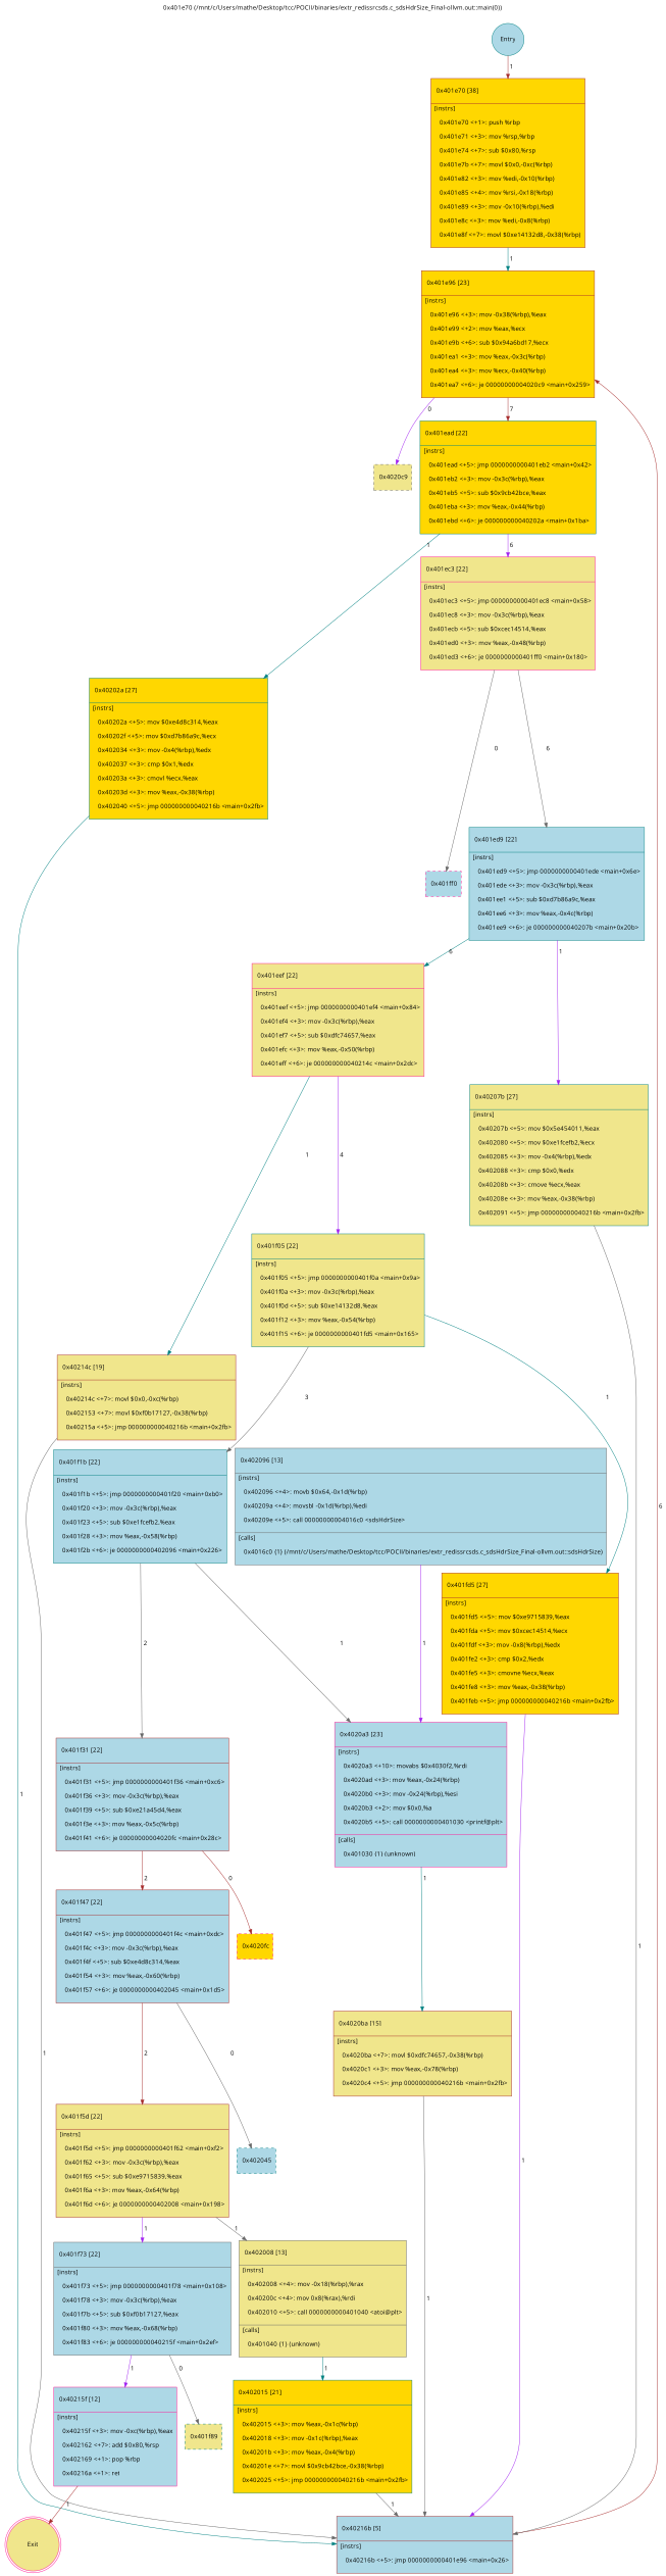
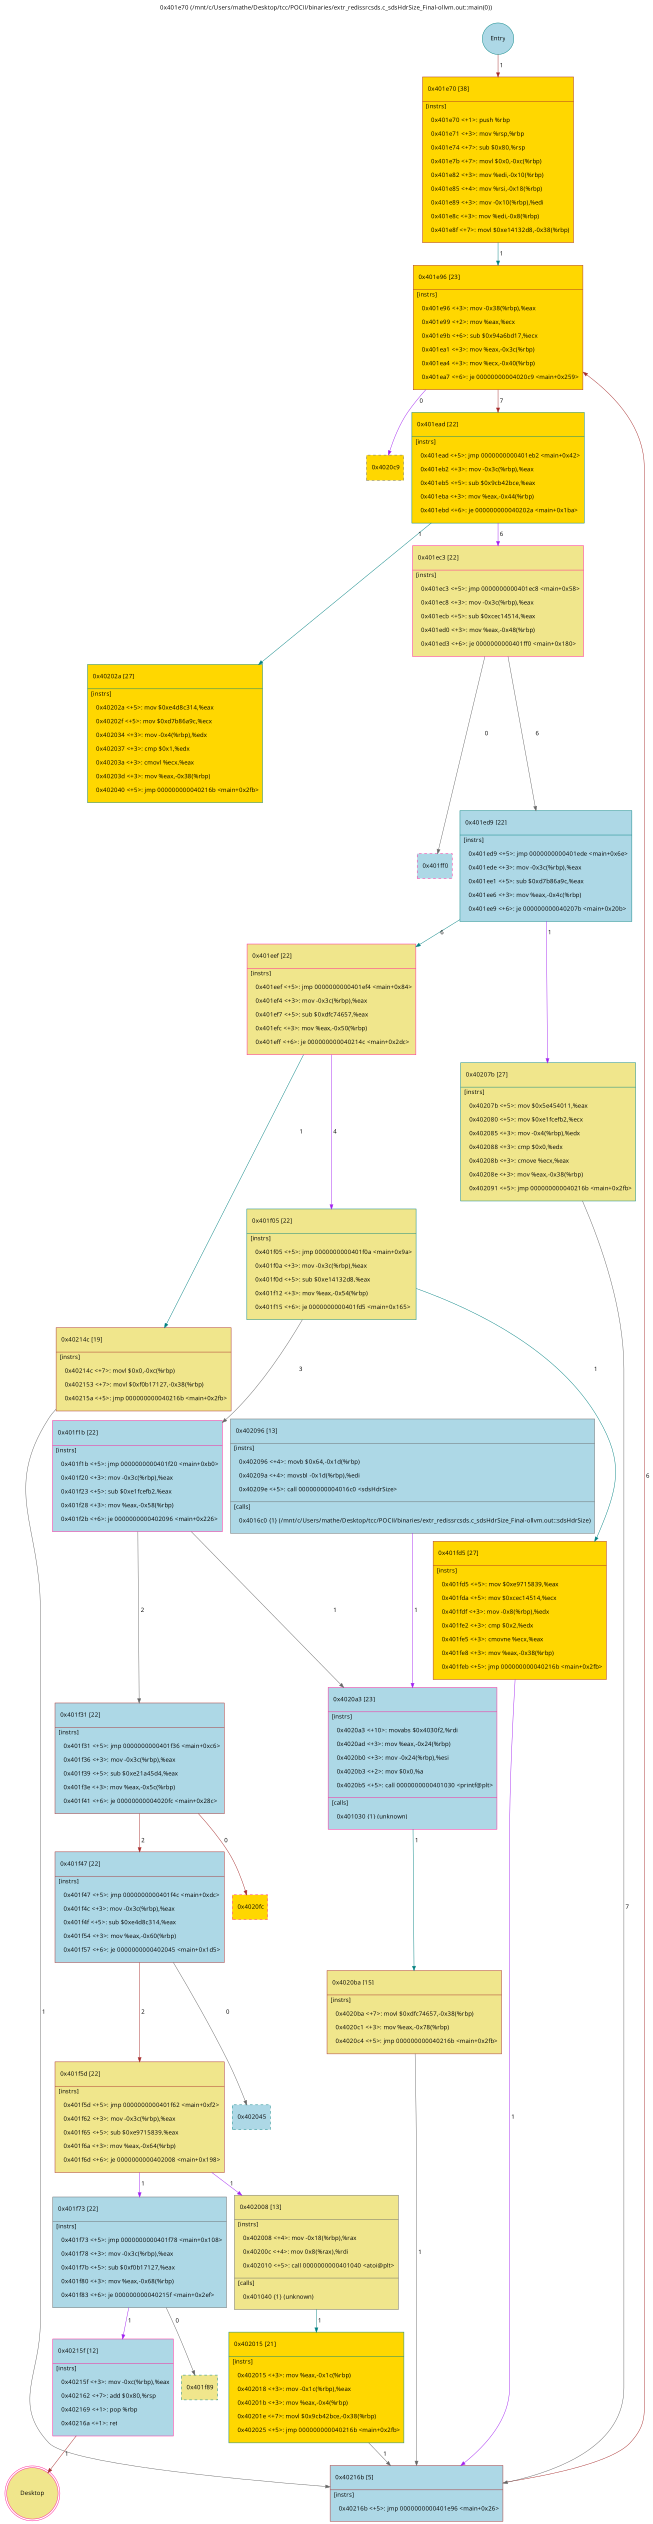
  digraph {
    fontname="Open Sans"
    label="0x401e70 (/mnt/c/Users/mathe/Desktop/tcc/POCII/binaries/extr_redissrcsds.c_sdsHdrSize_Final-ollvm.out::main(0))"
    labelloc=t
    node [color=teal fillcolor=lightblue fontname="Open Sans" shape=record style=filled]
    edge [color=gray40 fontname="Open Sans"]
    Entry [height=0.3 shape=circle width=0.3]
    n2 [color=brown fillcolor=gold label="{\n     0x401e70 [38]\l\n     | [instrs]\l\n     &nbsp;&nbsp;0x401e70 \<+1\>: push %rbp\l\n     &nbsp;&nbsp;0x401e71 \<+3\>: mov %rsp,%rbp\l\n     &nbsp;&nbsp;0x401e74 \<+7\>: sub $0x80,%rsp\l\n     &nbsp;&nbsp;0x401e7b \<+7\>: movl $0x0,-0xc(%rbp)\l\n     &nbsp;&nbsp;0x401e82 \<+3\>: mov %edi,-0x10(%rbp)\l\n     &nbsp;&nbsp;0x401e85 \<+4\>: mov %rsi,-0x18(%rbp)\l\n     &nbsp;&nbsp;0x401e89 \<+3\>: mov -0x10(%rbp),%edi\l\n     &nbsp;&nbsp;0x401e8c \<+3\>: mov %edi,-0x8(%rbp)\l\n     &nbsp;&nbsp;0x401e8f \<+7\>: movl $0xe14132d8,-0x38(%rbp)\l\n  }"]
    n3 [color=brown fillcolor=gold label="{\n     0x401e96 [23]\l\n     | [instrs]\l\n     &nbsp;&nbsp;0x401e96 \<+3\>: mov -0x38(%rbp),%eax\l\n     &nbsp;&nbsp;0x401e99 \<+2\>: mov %eax,%ecx\l\n     &nbsp;&nbsp;0x401e9b \<+6\>: sub $0x94a6bd17,%ecx\l\n     &nbsp;&nbsp;0x401ea1 \<+3\>: mov %eax,-0x3c(%rbp)\l\n     &nbsp;&nbsp;0x401ea4 \<+3\>: mov %ecx,-0x40(%rbp)\l\n     &nbsp;&nbsp;0x401ea7 \<+6\>: je 00000000004020c9 \<main+0x259\>\l\n  }"]
-   n4 [color=gray40 fillcolor=khaki label="{\n     0x4020c9\l\n  }" style="dashed,filled"]
+   n4 [color=gray40 fillcolor=gold label="{\n     0x4020c9\l\n  }" style="dashed,filled"]
    n5 [fillcolor=gold label="{\n     0x401ead [22]\l\n     | [instrs]\l\n     &nbsp;&nbsp;0x401ead \<+5\>: jmp 0000000000401eb2 \<main+0x42\>\l\n     &nbsp;&nbsp;0x401eb2 \<+3\>: mov -0x3c(%rbp),%eax\l\n     &nbsp;&nbsp;0x401eb5 \<+5\>: sub $0x9cb42bce,%eax\l\n     &nbsp;&nbsp;0x401eba \<+3\>: mov %eax,-0x44(%rbp)\l\n     &nbsp;&nbsp;0x401ebd \<+6\>: je 000000000040202a \<main+0x1ba\>\l\n  }"]
    n6 [fillcolor=gold label="{\n     0x40202a [27]\l\n     | [instrs]\l\n     &nbsp;&nbsp;0x40202a \<+5\>: mov $0xe4d8c314,%eax\l\n     &nbsp;&nbsp;0x40202f \<+5\>: mov $0xd7b86a9c,%ecx\l\n     &nbsp;&nbsp;0x402034 \<+3\>: mov -0x4(%rbp),%edx\l\n     &nbsp;&nbsp;0x402037 \<+3\>: cmp $0x1,%edx\l\n     &nbsp;&nbsp;0x40203a \<+3\>: cmovl %ecx,%eax\l\n     &nbsp;&nbsp;0x40203d \<+3\>: mov %eax,-0x38(%rbp)\l\n     &nbsp;&nbsp;0x402040 \<+5\>: jmp 000000000040216b \<main+0x2fb\>\l\n  }"]
    n7 [color=deeppink fillcolor=khaki label="{\n     0x401ec3 [22]\l\n     | [instrs]\l\n     &nbsp;&nbsp;0x401ec3 \<+5\>: jmp 0000000000401ec8 \<main+0x58\>\l\n     &nbsp;&nbsp;0x401ec8 \<+3\>: mov -0x3c(%rbp),%eax\l\n     &nbsp;&nbsp;0x401ecb \<+5\>: sub $0xcec14514,%eax\l\n     &nbsp;&nbsp;0x401ed0 \<+3\>: mov %eax,-0x48(%rbp)\l\n     &nbsp;&nbsp;0x401ed3 \<+6\>: je 0000000000401ff0 \<main+0x180\>\l\n  }"]
    n8 [color=brown label="{\n     0x40216b [5]\l\n     | [instrs]\l\n     &nbsp;&nbsp;0x40216b \<+5\>: jmp 0000000000401e96 \<main+0x26\>\l\n  }"]
    n9 [color=deeppink label="{\n     0x401ff0\l\n  }" style="dashed,filled"]
    n10 [label="{\n     0x401ed9 [22]\l\n     | [instrs]\l\n     &nbsp;&nbsp;0x401ed9 \<+5\>: jmp 0000000000401ede \<main+0x6e\>\l\n     &nbsp;&nbsp;0x401ede \<+3\>: mov -0x3c(%rbp),%eax\l\n     &nbsp;&nbsp;0x401ee1 \<+5\>: sub $0xd7b86a9c,%eax\l\n     &nbsp;&nbsp;0x401ee6 \<+3\>: mov %eax,-0x4c(%rbp)\l\n     &nbsp;&nbsp;0x401ee9 \<+6\>: je 000000000040207b \<main+0x20b\>\l\n  }"]
-   Exit [color=deeppink fillcolor=khaki height=0.3 peripheries=2 shape=circle width=0.3]
+   Exit [color=deeppink fillcolor=khaki height=0.3 peripheries=2 shape=circle width=0.3 label=Desktop]
    n12 [fillcolor=khaki label="{\n     0x40207b [27]\l\n     | [instrs]\l\n     &nbsp;&nbsp;0x40207b \<+5\>: mov $0x5e454011,%eax\l\n     &nbsp;&nbsp;0x402080 \<+5\>: mov $0xe1fcefb2,%ecx\l\n     &nbsp;&nbsp;0x402085 \<+3\>: mov -0x4(%rbp),%edx\l\n     &nbsp;&nbsp;0x402088 \<+3\>: cmp $0x0,%edx\l\n     &nbsp;&nbsp;0x40208b \<+3\>: cmove %ecx,%eax\l\n     &nbsp;&nbsp;0x40208e \<+3\>: mov %eax,-0x38(%rbp)\l\n     &nbsp;&nbsp;0x402091 \<+5\>: jmp 000000000040216b \<main+0x2fb\>\l\n  }"]
    n13 [color=deeppink fillcolor=khaki label="{\n     0x401eef [22]\l\n     | [instrs]\l\n     &nbsp;&nbsp;0x401eef \<+5\>: jmp 0000000000401ef4 \<main+0x84\>\l\n     &nbsp;&nbsp;0x401ef4 \<+3\>: mov -0x3c(%rbp),%eax\l\n     &nbsp;&nbsp;0x401ef7 \<+5\>: sub $0xdfc74657,%eax\l\n     &nbsp;&nbsp;0x401efc \<+3\>: mov %eax,-0x50(%rbp)\l\n     &nbsp;&nbsp;0x401eff \<+6\>: je 000000000040214c \<main+0x2dc\>\l\n  }"]
    n14 [fillcolor=khaki label="{\n     0x401f89\l\n  }" style="dashed,filled"]
    n15 [color=brown fillcolor=khaki label="{\n     0x40214c [19]\l\n     | [instrs]\l\n     &nbsp;&nbsp;0x40214c \<+7\>: movl $0x0,-0xc(%rbp)\l\n     &nbsp;&nbsp;0x402153 \<+7\>: movl $0xf0b17127,-0x38(%rbp)\l\n     &nbsp;&nbsp;0x40215a \<+5\>: jmp 000000000040216b \<main+0x2fb\>\l\n  }"]
    n16 [fillcolor=khaki label="{\n     0x401f05 [22]\l\n     | [instrs]\l\n     &nbsp;&nbsp;0x401f05 \<+5\>: jmp 0000000000401f0a \<main+0x9a\>\l\n     &nbsp;&nbsp;0x401f0a \<+3\>: mov -0x3c(%rbp),%eax\l\n     &nbsp;&nbsp;0x401f0d \<+5\>: sub $0xe14132d8,%eax\l\n     &nbsp;&nbsp;0x401f12 \<+3\>: mov %eax,-0x54(%rbp)\l\n     &nbsp;&nbsp;0x401f15 \<+6\>: je 0000000000401fd5 \<main+0x165\>\l\n  }"]
    n17 [color=deeppink label="{\n     0x40215f [12]\l\n     | [instrs]\l\n     &nbsp;&nbsp;0x40215f \<+3\>: mov -0xc(%rbp),%eax\l\n     &nbsp;&nbsp;0x402162 \<+7\>: add $0x80,%rsp\l\n     &nbsp;&nbsp;0x402169 \<+1\>: pop %rbp\l\n     &nbsp;&nbsp;0x40216a \<+1\>: ret\l\n  }"]
    n18 [color=brown fillcolor=gold label="{\n     0x401fd5 [27]\l\n     | [instrs]\l\n     &nbsp;&nbsp;0x401fd5 \<+5\>: mov $0xe9715839,%eax\l\n     &nbsp;&nbsp;0x401fda \<+5\>: mov $0xcec14514,%ecx\l\n     &nbsp;&nbsp;0x401fdf \<+3\>: mov -0x8(%rbp),%edx\l\n     &nbsp;&nbsp;0x401fe2 \<+3\>: cmp $0x2,%edx\l\n     &nbsp;&nbsp;0x401fe5 \<+3\>: cmovne %ecx,%eax\l\n     &nbsp;&nbsp;0x401fe8 \<+3\>: mov %eax,-0x38(%rbp)\l\n     &nbsp;&nbsp;0x401feb \<+5\>: jmp 000000000040216b \<main+0x2fb\>\l\n  }"]
-   n19 [label="{\n     0x401f1b [22]\l\n     | [instrs]\l\n     &nbsp;&nbsp;0x401f1b \<+5\>: jmp 0000000000401f20 \<main+0xb0\>\l\n     &nbsp;&nbsp;0x401f20 \<+3\>: mov -0x3c(%rbp),%eax\l\n     &nbsp;&nbsp;0x401f23 \<+5\>: sub $0xe1fcefb2,%eax\l\n     &nbsp;&nbsp;0x401f28 \<+3\>: mov %eax,-0x58(%rbp)\l\n     &nbsp;&nbsp;0x401f2b \<+6\>: je 0000000000402096 \<main+0x226\>\l\n  }"]
+   n19 [color=deeppink label="{\n     0x401f1b [22]\l\n     | [instrs]\l\n     &nbsp;&nbsp;0x401f1b \<+5\>: jmp 0000000000401f20 \<main+0xb0\>\l\n     &nbsp;&nbsp;0x401f20 \<+3\>: mov -0x3c(%rbp),%eax\l\n     &nbsp;&nbsp;0x401f23 \<+5\>: sub $0xe1fcefb2,%eax\l\n     &nbsp;&nbsp;0x401f28 \<+3\>: mov %eax,-0x58(%rbp)\l\n     &nbsp;&nbsp;0x401f2b \<+6\>: je 0000000000402096 \<main+0x226\>\l\n  }"]
    n20 [color=brown fillcolor=khaki label="{\n     0x4020ba [15]\l\n     | [instrs]\l\n     &nbsp;&nbsp;0x4020ba \<+7\>: movl $0xdfc74657,-0x38(%rbp)\l\n     &nbsp;&nbsp;0x4020c1 \<+3\>: mov %eax,-0x78(%rbp)\l\n     &nbsp;&nbsp;0x4020c4 \<+5\>: jmp 000000000040216b \<main+0x2fb\>\l\n  }"]
    n21 [color=deeppink label="{\n     0x4020a3 [23]\l\n     | [instrs]\l\n     &nbsp;&nbsp;0x4020a3 \<+10\>: movabs $0x4030f2,%rdi\l\n     &nbsp;&nbsp;0x4020ad \<+3\>: mov %eax,-0x24(%rbp)\l\n     &nbsp;&nbsp;0x4020b0 \<+3\>: mov -0x24(%rbp),%esi\l\n     &nbsp;&nbsp;0x4020b3 \<+2\>: mov $0x0,%al\l\n     &nbsp;&nbsp;0x4020b5 \<+5\>: call 0000000000401030 \<printf@plt\>\l\n     | [calls]\l\n     &nbsp;&nbsp;0x401030 \{1\} (unknown)\l\n  }"]
    n22 [color=brown label="{\n     0x401f31 [22]\l\n     | [instrs]\l\n     &nbsp;&nbsp;0x401f31 \<+5\>: jmp 0000000000401f36 \<main+0xc6\>\l\n     &nbsp;&nbsp;0x401f36 \<+3\>: mov -0x3c(%rbp),%eax\l\n     &nbsp;&nbsp;0x401f39 \<+5\>: sub $0xe21a45d4,%eax\l\n     &nbsp;&nbsp;0x401f3e \<+3\>: mov %eax,-0x5c(%rbp)\l\n     &nbsp;&nbsp;0x401f41 \<+6\>: je 00000000004020fc \<main+0x28c\>\l\n  }"]
    n23 [color=gray40 label="{\n     0x402096 [13]\l\n     | [instrs]\l\n     &nbsp;&nbsp;0x402096 \<+4\>: movb $0x64,-0x1d(%rbp)\l\n     &nbsp;&nbsp;0x40209a \<+4\>: movsbl -0x1d(%rbp),%edi\l\n     &nbsp;&nbsp;0x40209e \<+5\>: call 00000000004016c0 \<sdsHdrSize\>\l\n     | [calls]\l\n     &nbsp;&nbsp;0x4016c0 \{1\} (/mnt/c/Users/mathe/Desktop/tcc/POCII/binaries/extr_redissrcsds.c_sdsHdrSize_Final-ollvm.out::sdsHdrSize)\l\n  }"]
    n24 [color=deeppink fillcolor=gold label="{\n     0x4020fc\l\n  }" style="dashed,filled"]
    n25 [color=brown label="{\n     0x401f47 [22]\l\n     | [instrs]\l\n     &nbsp;&nbsp;0x401f47 \<+5\>: jmp 0000000000401f4c \<main+0xdc\>\l\n     &nbsp;&nbsp;0x401f4c \<+3\>: mov -0x3c(%rbp),%eax\l\n     &nbsp;&nbsp;0x401f4f \<+5\>: sub $0xe4d8c314,%eax\l\n     &nbsp;&nbsp;0x401f54 \<+3\>: mov %eax,-0x60(%rbp)\l\n     &nbsp;&nbsp;0x401f57 \<+6\>: je 0000000000402045 \<main+0x1d5\>\l\n  }"]
    n26 [fillcolor=gold label="{\n     0x402015 [21]\l\n     | [instrs]\l\n     &nbsp;&nbsp;0x402015 \<+3\>: mov %eax,-0x1c(%rbp)\l\n     &nbsp;&nbsp;0x402018 \<+3\>: mov -0x1c(%rbp),%eax\l\n     &nbsp;&nbsp;0x40201b \<+3\>: mov %eax,-0x4(%rbp)\l\n     &nbsp;&nbsp;0x40201e \<+7\>: movl $0x9cb42bce,-0x38(%rbp)\l\n     &nbsp;&nbsp;0x402025 \<+5\>: jmp 000000000040216b \<main+0x2fb\>\l\n  }"]
    n27 [label="{\n     0x402045\l\n  }" style="dashed,filled"]
    n28 [color=brown fillcolor=khaki label="{\n     0x401f5d [22]\l\n     | [instrs]\l\n     &nbsp;&nbsp;0x401f5d \<+5\>: jmp 0000000000401f62 \<main+0xf2\>\l\n     &nbsp;&nbsp;0x401f62 \<+3\>: mov -0x3c(%rbp),%eax\l\n     &nbsp;&nbsp;0x401f65 \<+5\>: sub $0xe9715839,%eax\l\n     &nbsp;&nbsp;0x401f6a \<+3\>: mov %eax,-0x64(%rbp)\l\n     &nbsp;&nbsp;0x401f6d \<+6\>: je 0000000000402008 \<main+0x198\>\l\n  }"]
    n29 [color=gray40 label="{\n     0x401f73 [22]\l\n     | [instrs]\l\n     &nbsp;&nbsp;0x401f73 \<+5\>: jmp 0000000000401f78 \<main+0x108\>\l\n     &nbsp;&nbsp;0x401f78 \<+3\>: mov -0x3c(%rbp),%eax\l\n     &nbsp;&nbsp;0x401f7b \<+5\>: sub $0xf0b17127,%eax\l\n     &nbsp;&nbsp;0x401f80 \<+3\>: mov %eax,-0x68(%rbp)\l\n     &nbsp;&nbsp;0x401f83 \<+6\>: je 000000000040215f \<main+0x2ef\>\l\n  }"]
    n30 [color=gray40 fillcolor=khaki label="{\n     0x402008 [13]\l\n     | [instrs]\l\n     &nbsp;&nbsp;0x402008 \<+4\>: mov -0x18(%rbp),%rax\l\n     &nbsp;&nbsp;0x40200c \<+4\>: mov 0x8(%rax),%rdi\l\n     &nbsp;&nbsp;0x402010 \<+5\>: call 0000000000401040 \<atoi@plt\>\l\n     | [calls]\l\n     &nbsp;&nbsp;0x401040 \{1\} (unknown)\l\n  }"]
    Entry -> n2 [color=brown label=" 1"]
    n2 -> n3 [color=teal label=" 1"]
    n3 -> n4 [color=purple label=" 0"]
    n3 -> n5 [color=brown label=" 7"]
    n5 -> n6 [color=teal label=" 1"]
    n5 -> n7 [color=purple label=" 6"]
-   n6 -> n8 [color=teal label=" 1"]
    n7 -> n9 [label=" 0"]
    n7 -> n10 [label=" 6"]
    n8 -> n3 [color=brown label=" 6"]
    n10 -> n12 [color=purple label=" 1"]
    n10 -> n13 [color=teal label=" 6"]
-   n12 -> n8 [label=" 1"]
+   n12 -> n8 [label=" 7"]
    n13 -> n15 [color=teal label=" 1"]
    n13 -> n16 [color=purple label=" 4"]
    n15 -> n8 [label=" 1"]
    n16 -> n18 [color=teal label=" 1"]
    n16 -> n19 [label=" 3"]
    n17 -> Exit [color=brown label=" 1"]
    n18 -> n8 [color=purple label=" 1"]
    n19 -> n21 [label=" 1"]
    n19 -> n22 [label=" 2"]
    n20 -> n8 [label=" 1"]
    n21 -> n20 [color=teal label=" 1"]
    n22 -> n24 [color=brown label=" 0"]
    n22 -> n25 [color=brown label=" 2"]
    n23 -> n21 [color=purple label=" 1"]
    n25 -> n27 [label=" 0"]
    n25 -> n28 [color=brown label=" 2"]
    n26 -> n8 [label=" 1"]
    n28 -> n29 [color=purple label=" 1"]
-   n28 -> n30 [label=" 1"]
+   n28 -> n30 [color=purple label=" 1"]
    n29 -> n14 [label=" 0"]
    n29 -> n17 [color=purple label=" 1"]
    n30 -> n26 [color=teal label=" 1"]
  }
